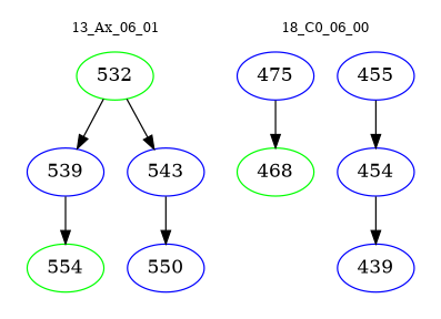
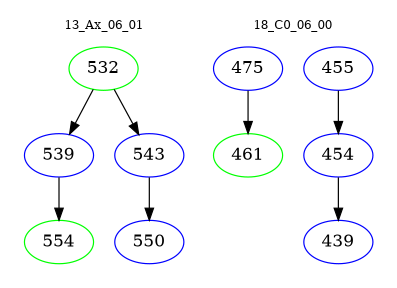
  digraph {
    node [color=blue]
    edge [color=black]
    n1 [color=green label=532]
    n2 [label=539]
    n3 [label=543]
    n4 [color=green label=554]
    n5 [label=550]
    n6 [label=455]
    n7 [label=454]
    n8 [label=475]
    n9 [label=439]
-   n10 [color=green label=468]
+   n10 [color=green label=461]
    subgraph cluster_1 {
      color=white
      fontsize=10
      label="13_Ax_06_01"
      n1
      n2
      n3
      n4
      n5
    }
    subgraph cluster_2 {
      color=white
      fontsize=10
      label="18_C0_06_00"
      n6
      n7
      n8
      n9
      n10
    }
    n1 -> n2
    n1 -> n3
    n2 -> n4
    n3 -> n5
    n6 -> n7
    n7 -> n9
    n8 -> n10
  }
